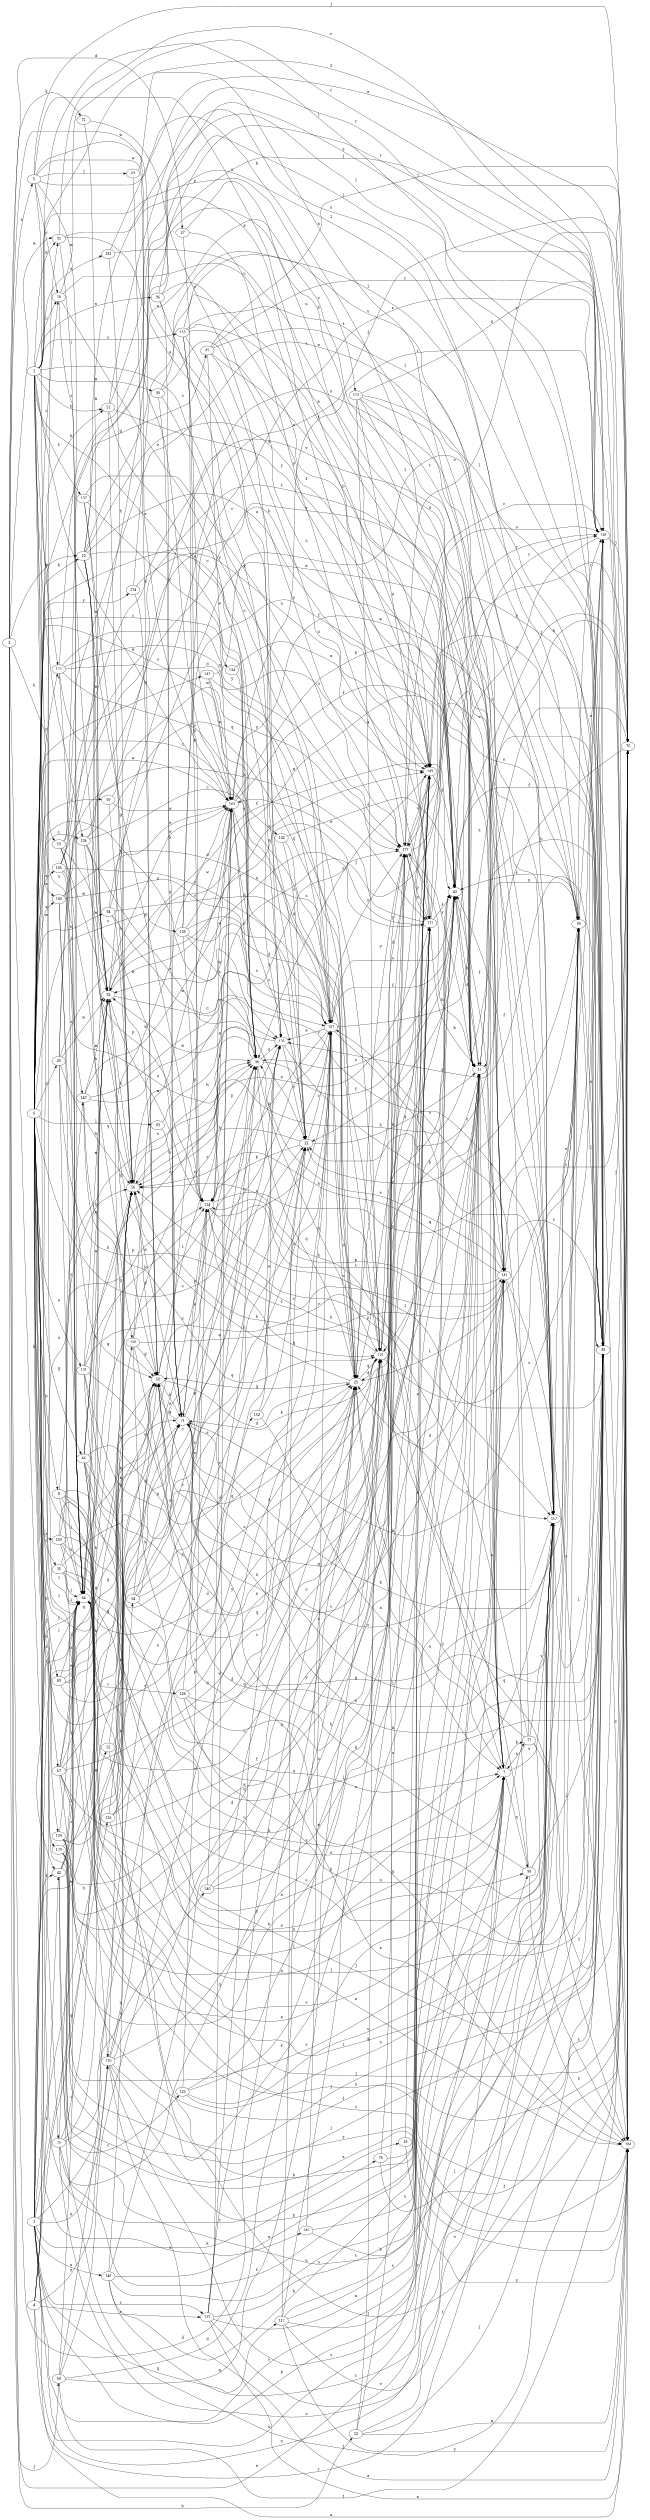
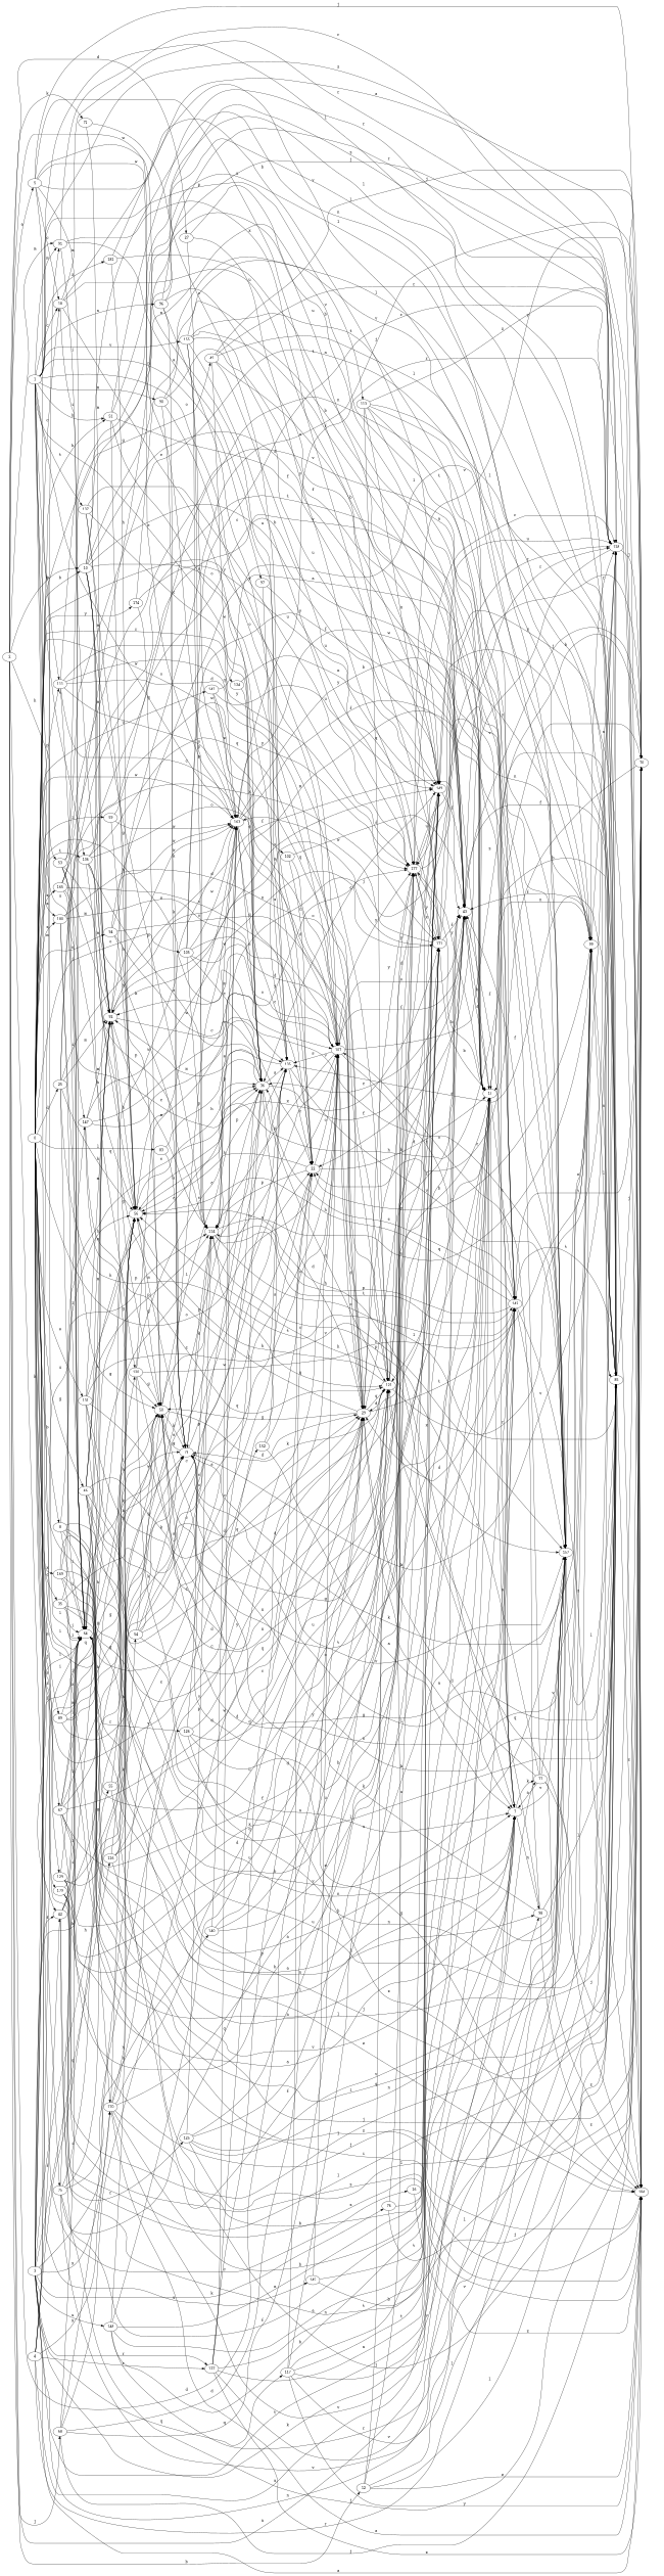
  strict digraph {
    fontname="Courier Prime"
    rankdir=LR
    node [fontname="Courier Prime"]
    edge [fontname="Courier Prime"]
    0
    8
    10
    16
    18
    25
    35
    42
    46
    49
    50
    51
    59
    64
    67
    83
    89
    94
    102
    105
    107
    111
    124
    125
    126
    129
    131
    135
    136
    143
    145
    152
    163
    165
    169
    174
    177
    179
    180
    36
    7
    98
    149
    157
    85
    120
    92
    43
    99
    114
    184
    171
    128
    142
    70
    56
    29
    15
    78
    22
    121
    1
    90
    91
    96
+   97
    113
    137
    147
    155
    170
    181
    2
    5
    12
    27
    53
    68
    72
    75
-   69
    77
    3
    54
    55
    76
    116
    117
    127
    140
    148
    4
    0 -> 8 [label=b]
    0 -> 10 [label=b]
    0 -> 16 [label=c]
    0 -> 18 [label=c]
    0 -> 25 [label=d]
    0 -> 35 [label=e]
    0 -> 42 [label=f]
    0 -> 46 [label=g]
    0 -> 49 [label=g]
    0 -> 50 [label=g]
    0 -> 51 [label=h]
    0 -> 59 [label=i]
    0 -> 64 [label=i]
    0 -> 67 [label=j]
    0 -> 83 [label=l]
    0 -> 89 [label=m]
    0 -> 94 [label=n]
    0 -> 102 [label=o]
    0 -> 105 [label=o]
    0 -> 107 [label=o]
    0 -> 111 [label=p]
    0 -> 124 [label=r]
    0 -> 125 [label=r]
    0 -> 126 [label=r]
    0 -> 129 [label=s]
    0 -> 131 [label=s]
    0 -> 135 [label=s]
    0 -> 136 [label=t]
    0 -> 143 [label=u]
    0 -> 145 [label=u]
    0 -> 152 [label=v]
    0 -> 163 [label=w]
    0 -> 165 [label=x]
    0 -> 169 [label=x]
    0 -> 174 [label=y]
    0 -> 177 [label=y]
    0 -> 179 [label=z]
    0 -> 180 [label=z]
    8 -> 64 [label=i]
    8 -> 36 [label=e]
    8 -> 7 [label=a]
    8 -> 98 [label=n]
    8 -> 149 [label=u]
    8 -> 157 [label=v]
    10 -> 50 [label=g]
    10 -> 107 [label=o]
    10 -> 149 [label=u]
    10 -> 157 [label=v]
    10 -> 85 [label=l]
    10 -> 120 [label=q]
    10 -> 92 [label=m]
    10 -> 43 [label=f]
    10 -> 99 [label=n]
    10 -> 114 [label=p]
    16 -> 184 [label=z]
    16 -> 171 [label=x]
    18 -> 64 [label=i]
    18 -> 36 [label=e]
    18 -> 149 [label=u]
    18 -> 128 [label=r]
    25 -> 64 [label=i]
    25 -> 157 [label=v]
    25 -> 92 [label=m]
    25 -> 43 [label=f]
    25 -> 142 [label=t]
    25 -> 70 [label=j]
    25 -> 56 [label=h]
    35 -> 64 [label=i]
    35 -> 107 [label=o]
    35 -> 7 [label=a]
    35 -> 157 [label=v]
    35 -> 85 [label=l]
    35 -> 114 [label=p]
    42 -> 50 [label=g]
    42 -> 64 [label=i]
    42 -> 43 [label=f]
    42 -> 99 [label=n]
    42 -> 56 [label=h]
    46 -> 85 [label=l]
    46 -> 92 [label=m]
    46 -> 99 [label=n]
    46 -> 114 [label=p]
    46 -> 184 [label=z]
    46 -> 171 [label=x]
    46 -> 70 [label=j]
    46 -> 56 [label=h]
    46 -> 29 [label=d]
    49 -> 163 [label=w]
    49 -> 149 [label=u]
    49 -> 85 [label=l]
    49 -> 128 [label=r]
    49 -> 70 [label=j]
    49 -> 15 [label=b]
    50 -> 64 [label=i]
    50 -> 107 [label=o]
    50 -> 36 [label=e]
    50 -> 142 [label=t]
    50 -> 29 [label=d]
    50 -> 78 [label=k]
    51 -> 135 [label=s]
    51 -> 85 [label=l]
    51 -> 43 [label=f]
    51 -> 128 [label=r]
    51 -> 56 [label=h]
    59 -> 163 [label=w]
    59 -> 177 [label=y]
    59 -> 56 [label=h]
    64 -> 92 [label=m]
    64 -> 184 [label=z]
    64 -> 70 [label=j]
    67 -> 64 [label=i]
    67 -> 135 [label=s]
    67 -> 163 [label=w]
    67 -> 7 [label=a]
    67 -> 43 [label=f]
    67 -> 70 [label=j]
    67 -> 29 [label=d]
    67 -> 15 [label=b]
    67 -> 78 [label=k]
    83 -> 135 [label=s]
    83 -> 78 [label=k]
    89 -> 50 [label=g]
    89 -> 64 [label=i]
    89 -> 163 [label=w]
    89 -> 78 [label=k]
    89 -> 22 [label=c]
    94 -> 163 [label=w]
    94 -> 7 [label=a]
    94 -> 56 [label=h]
    94 -> 22 [label=c]
    94 -> 121 [label=q]
    102 -> 107 [label=o]
    102 -> 43 [label=f]
    102 -> 22 [label=c]
    105 -> 107 [label=o]
    105 -> 163 [label=w]
    105 -> 36 [label=e]
    105 -> 43 [label=f]
    105 -> 114 [label=p]
    105 -> 128 [label=r]
    105 -> 29 [label=d]
    107 -> 135 [label=s]
    107 -> 177 [label=y]
    107 -> 92 [label=m]
    107 -> 43 [label=f]
    107 -> 114 [label=p]
    107 -> 184 [label=z]
    107 -> 142 [label=t]
    107 -> 29 [label=d]
    111 -> 64 [label=i]
    111 -> 107 [label=o]
    111 -> 177 [label=y]
    111 -> 184 [label=z]
    111 -> 29 [label=d]
    111 -> 22 [label=c]
    111 -> 121 [label=q]
    124 -> 36 [label=e]
    124 -> 171 [label=x]
    125 -> 149 [label=u]
    125 -> 157 [label=v]
+   125 -> 85 [label=l]
    125 -> 99 [label=n]
    125 -> 114 [label=p]
    125 -> 15 [label=b]
    126 -> 149 [label=u]
    126 -> 99 [label=n]
    126 -> 114 [label=p]
    126 -> 29 [label=d]
    126 -> 15 [label=b]
    129 -> 64 [label=i]
    129 -> 135 [label=s]
-   129 -> 157 [label=v]
+   18 -> 157 [label=v]
    129 -> 85 [label=l]
    129 -> 184 [label=z]
    129 -> 171 [label=x]
    129 -> 22 [label=c]
    131 -> 36 [label=e]
    131 -> 7 [label=a]
    131 -> 157 [label=v]
    131 -> 85 [label=l]
    131 -> 92 [label=m]
    131 -> 171 [label=x]
    131 -> 121 [label=q]
    135 -> 64 [label=i]
    135 -> 157 [label=v]
    135 -> 56 [label=h]
    135 -> 22 [label=c]
    136 -> 107 [label=o]
    136 -> 36 [label=e]
    136 -> 92 [label=m]
    136 -> 99 [label=n]
    136 -> 56 [label=h]
    136 -> 78 [label=k]
    136 -> 121 [label=q]
    143 -> 163 [label=w]
    143 -> 149 [label=u]
    143 -> 85 [label=l]
    143 -> 121 [label=q]
    145 -> 107 [label=o]
    145 -> 85 [label=l]
    145 -> 142 [label=t]
    152 -> 107 [label=o]
    152 -> 135 [label=s]
    152 -> 7 [label=a]
    163 -> 36 [label=e]
    163 -> 43 [label=f]
    163 -> 114 [label=p]
    163 -> 128 [label=r]
    163 -> 29 [label=d]
    163 -> 15 [label=b]
    163 -> 22 [label=c]
    165 -> 64 [label=i]
    165 -> 107 [label=o]
    165 -> 36 [label=e]
    165 -> 157 [label=v]
    165 -> 171 [label=x]
    165 -> 142 [label=t]
    169 -> 64 [label=i]
    169 -> 177 [label=y]
    169 -> 7 [label=a]
    169 -> 149 [label=u]
    169 -> 56 [label=h]
    169 -> 29 [label=d]
    174 -> 50 [label=g]
    174 -> 149 [label=u]
    174 -> 85 [label=l]
    177 -> 149 [label=u]
    177 -> 157 [label=v]
    177 -> 171 [label=x]
    177 -> 128 [label=r]
    177 -> 15 [label=b]
    179 -> 64 [label=i]
    179 -> 149 [label=u]
    179 -> 85 [label=l]
    179 -> 184 [label=z]
    179 -> 15 [label=b]
    180 -> 50 [label=g]
    180 -> 64 [label=i]
    180 -> 107 [label=o]
    180 -> 29 [label=d]
    180 -> 15 [label=b]
    36 -> 135 [label=s]
    36 -> 92 [label=m]
    36 -> 43 [label=f]
    36 -> 114 [label=p]
    36 -> 29 [label=d]
    36 -> 121 [label=q]
    7 -> 64 [label=i]
    7 -> 98 [label=n]
    7 -> 157 [label=v]
    7 -> 43 [label=f]
    7 -> 56 [label=h]
    7 -> 77 [label=k]
    98 -> 107 [label=o]
    98 -> 85 [label=l]
    98 -> 184 [label=z]
    98 -> 56 [label=h]
    98 -> 78 [label=k]
    149 -> 36 [label=e]
    149 -> 43 [label=f]
    149 -> 29 [label=d]
    157 -> 50 [label=g]
    157 -> 85 [label=l]
    157 -> 43 [label=f]
    157 -> 99 [label=n]
    85 -> 64 [label=i]
    85 -> 135 [label=s]
    85 -> 149 [label=u]
    85 -> 43 [label=f]
    85 -> 99 [label=n]
    85 -> 184 [label=z]
    85 -> 142 [label=t]
    85 -> 70 [label=j]
    85 -> 15 [label=b]
    85 -> 78 [label=k]
    120 -> 50 [label=g]
    120 -> 163 [label=w]
    120 -> 36 [label=e]
    120 -> 99 [label=n]
    120 -> 184 [label=z]
    120 -> 128 [label=r]
    92 -> 64 [label=i]
    92 -> 107 [label=o]
    92 -> 163 [label=w]
    92 -> 149 [label=u]
    92 -> 70 [label=j]
    92 -> 56 [label=h]
    43 -> 107 [label=o]
    43 -> 36 [label=e]
    43 -> 128 [label=r]
    43 -> 70 [label=j]
    43 -> 29 [label=d]
    43 -> 15 [label=b]
    99 -> 177 [label=y]
    99 -> 85 [label=l]
    99 -> 43 [label=f]
    99 -> 128 [label=r]
    99 -> 78 [label=k]
    99 -> 22 [label=c]
    114 -> 163 [label=w]
    114 -> 85 [label=l]
    114 -> 92 [label=m]
    114 -> 99 [label=n]
    114 -> 142 [label=t]
    114 -> 78 [label=k]
    114 -> 121 [label=q]
    184 -> 50 [label=g]
    184 -> 64 [label=i]
    184 -> 177 [label=y]
    184 -> 121 [label=q]
    171 -> 163 [label=w]
    171 -> 177 [label=y]
    171 -> 92 [label=m]
    171 -> 43 [label=f]
    171 -> 99 [label=n]
    171 -> 128 [label=r]
    171 -> 15 [label=b]
    128 -> 149 [label=u]
    128 -> 99 [label=n]
    128 -> 70 [label=j]
    128 -> 78 [label=k]
    128 -> 22 [label=c]
    142 -> 36 [label=e]
    142 -> 157 [label=v]
    142 -> 114 [label=p]
    142 -> 184 [label=z]
    142 -> 56 [label=h]
    142 -> 29 [label=d]
    70 -> 177 [label=y]
    70 -> 142 [label=t]
    70 -> 56 [label=h]
    70 -> 15 [label=b]
    70 -> 22 [label=c]
    56 -> 50 [label=g]
    56 -> 177 [label=y]
    56 -> 171 [label=x]
    29 -> 50 [label=g]
    29 -> 107 [label=o]
    29 -> 177 [label=y]
    29 -> 7 [label=a]
    29 -> 142 [label=t]
    29 -> 56 [label=h]
    29 -> 121 [label=q]
    15 -> 50 [label=g]
    15 -> 177 [label=y]
    15 -> 7 [label=a]
    15 -> 92 [label=m]
    15 -> 43 [label=f]
    15 -> 99 [label=n]
    15 -> 142 [label=t]
    15 -> 121 [label=q]
    78 -> 50 [label=g]
    78 -> 107 [label=o]
    78 -> 157 [label=v]
    78 -> 85 [label=l]
    78 -> 92 [label=m]
    78 -> 114 [label=p]
    22 -> 107 [label=o]
    22 -> 114 [label=p]
    22 -> 56 [label=h]
    22 -> 15 [label=b]
    121 -> 177 [label=y]
    121 -> 157 [label=v]
    121 -> 43 [label=f]
    121 -> 128 [label=r]
    121 -> 56 [label=h]
    121 -> 29 [label=d]
    121 -> 15 [label=b]
    121 -> 78 [label=k]
    1 -> 18 [label=c]
    1 -> 51 [label=h]
    1 -> 107 [label=o]
    1 -> 111 [label=p]
    1 -> 136 [label=t]
    1 -> 163 [label=w]
    1 -> 180 [label=z]
    1 -> 36 [label=e]
    1 -> 85 [label=l]
    1 -> 184 [label=z]
    1 -> 90 [label=m]
    1 -> 91 [label=m]
    1 -> 96 [label=n]
+   1 -> 97 [label=n]
    1 -> 113 [label=p]
    1 -> 137 [label=t]
    1 -> 147 [label=u]
    1 -> 155 [label=v]
    1 -> 170 [label=x]
    1 -> 181 [label=z]
    90 -> 107 [label=o]
    90 -> 43 [label=f]
    90 -> 15 [label=b]
    90 -> 78 [label=k]
    91 -> 64 [label=i]
    91 -> 135 [label=s]
    91 -> 171 [label=x]
    91 -> 128 [label=r]
    96 -> 149 [label=u]
    96 -> 128 [label=r]
    96 -> 15 [label=b]
    96 -> 78 [label=k]
    96 -> 22 [label=c]
+   97 -> 135 [label=s]
+   97 -> 177 [label=y]
    113 -> 7 [label=a]
    113 -> 157 [label=v]
    113 -> 85 [label=l]
    113 -> 184 [label=z]
    113 -> 171 [label=x]
    113 -> 142 [label=t]
    113 -> 121 [label=q]
    137 -> 50 [label=g]
    137 -> 177 [label=y]
    137 -> 36 [label=e]
    137 -> 92 [label=m]
    147 -> 50 [label=g]
    147 -> 157 [label=v]
    147 -> 92 [label=m]
    147 -> 171 [label=x]
    147 -> 70 [label=j]
    147 -> 121 [label=q]
    155 -> 163 [label=w]
    155 -> 177 [label=y]
    155 -> 149 [label=u]
    155 -> 157 [label=v]
    155 -> 43 [label=f]
    155 -> 114 [label=p]
    155 -> 142 [label=t]
    170 -> 177 [label=y]
    170 -> 157 [label=v]
    170 -> 43 [label=f]
    170 -> 184 [label=z]
    170 -> 56 [label=h]
    170 -> 15 [label=b]
    170 -> 78 [label=k]
    170 -> 22 [label=c]
    170 -> 121 [label=q]
    181 -> 184 [label=z]
    181 -> 142 [label=t]
    181 -> 56 [label=h]
    2 -> 10 [label=b]
    2 -> 163 [label=w]
    2 -> 7 [label=a]
    2 -> 29 [label=d]
    2 -> 91 [label=m]
    2 -> 5 [label=a]
    2 -> 12 [label=b]
    2 -> 27 [label=d]
    2 -> 53 [label=h]
    2 -> 68 [label=j]
    2 -> 72 [label=k]
    2 -> 75 [label=k]
    5 -> 18 [label=c]
    5 -> 64 [label=i]
    5 -> 135 [label=s]
    5 -> 163 [label=w]
    5 -> 149 [label=u]
    5 -> 92 [label=m]
    5 -> 70 [label=j]
    5 -> 15 [label=b]
-   5 -> 69 [label=j]
    12 -> 149 [label=u]
    12 -> 157 [label=v]
    12 -> 85 [label=l]
    12 -> 184 [label=z]
    12 -> 121 [label=q]
    27 -> 177 [label=y]
    27 -> 149 [label=u]
    27 -> 114 [label=p]
    53 -> 64 [label=i]
    53 -> 85 [label=l]
    53 -> 92 [label=m]
    53 -> 99 [label=n]
    53 -> 114 [label=p]
    53 -> 56 [label=h]
    68 -> 64 [label=i]
    68 -> 107 [label=o]
    68 -> 36 [label=e]
    68 -> 70 [label=j]
    68 -> 29 [label=d]
    68 -> 121 [label=q]
    72 -> 92 [label=m]
    72 -> 22 [label=c]
    75 -> 64 [label=i]
    75 -> 107 [label=o]
    75 -> 157 [label=v]
    75 -> 70 [label=j]
    75 -> 56 [label=h]
    75 -> 78 [label=k]
    75 -> 121 [label=q]
-   69 -> 50 [label=g]
-   69 -> 7 [label=a]
    77 -> 163 [label=w]
    77 -> 7 [label=a]
    77 -> 157 [label=v]
    77 -> 114 [label=p]
    77 -> 184 [label=z]
    77 -> 70 [label=j]
    77 -> 29 [label=d]
    3 -> 42 [label=f]
    3 -> 64 [label=i]
    3 -> 98 [label=n]
    3 -> 120 [label=q]
    3 -> 184 [label=z]
    3 -> 142 [label=t]
    3 -> 91 [label=m]
    3 -> 147 [label=u]
    3 -> 170 [label=x]
    3 -> 77 [label=k]
    3 -> 54 [label=h]
    3 -> 55 [label=h]
    3 -> 76 [label=k]
    3 -> 116 [label=q]
    3 -> 117 [label=q]
    3 -> 127 [label=r]
    3 -> 140 [label=t]
    3 -> 148 [label=u]
    54 -> 50 [label=g]
    54 -> 135 [label=s]
    54 -> 36 [label=e]
    54 -> 78 [label=k]
    54 -> 22 [label=c]
    54 -> 121 [label=q]
    55 -> 36 [label=e]
    55 -> 70 [label=j]
    55 -> 56 [label=h]
    76 -> 177 [label=y]
    76 -> 43 [label=f]
    76 -> 70 [label=j]
    116 -> 36 [label=e]
    116 -> 56 [label=h]
    116 -> 29 [label=d]
    116 -> 15 [label=b]
    116 -> 121 [label=q]
    117 -> 149 [label=u]
    117 -> 157 [label=v]
    117 -> 85 [label=l]
    117 -> 184 [label=y]
    117 -> 142 [label=t]
    117 -> 15 [label=b]
    117 -> 22 [label=c]
    127 -> 163 [label=w]
    127 -> 7 [label=a]
    127 -> 157 [label=v]
    127 -> 184 [label=z]
    127 -> 142 [label=t]
    127 -> 29 [label=d]
    127 -> 22 [label=c]
    140 -> 163 [label=w]
    140 -> 177 [label=y]
    140 -> 149 [label=u]
    140 -> 171 [label=x]
    148 -> 7 [label=a]
    148 -> 171 [label=x]
    148 -> 128 [label=r]
    148 -> 56 [label=h]
    148 -> 29 [label=d]
    148 -> 15 [label=b]
    4 -> 42 [label=f]
    4 -> 50 [label=g]
    4 -> 64 [label=i]
    4 -> 7 [label=a]
    4 -> 92 [label=m]
    4 -> 128 [label=r]
    4 -> 170 [label=x]
    4 -> 127 [label=r]
  }
